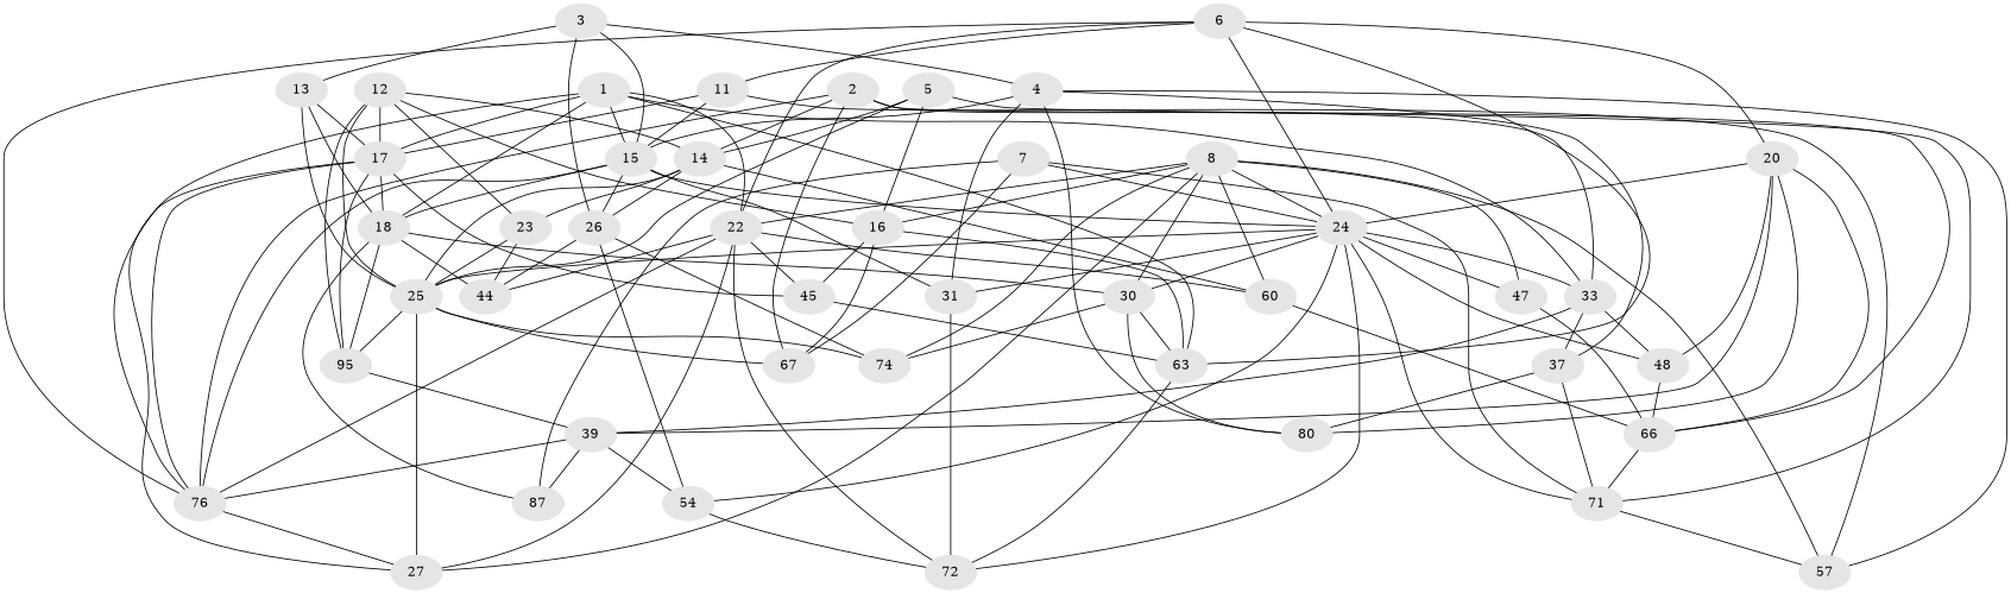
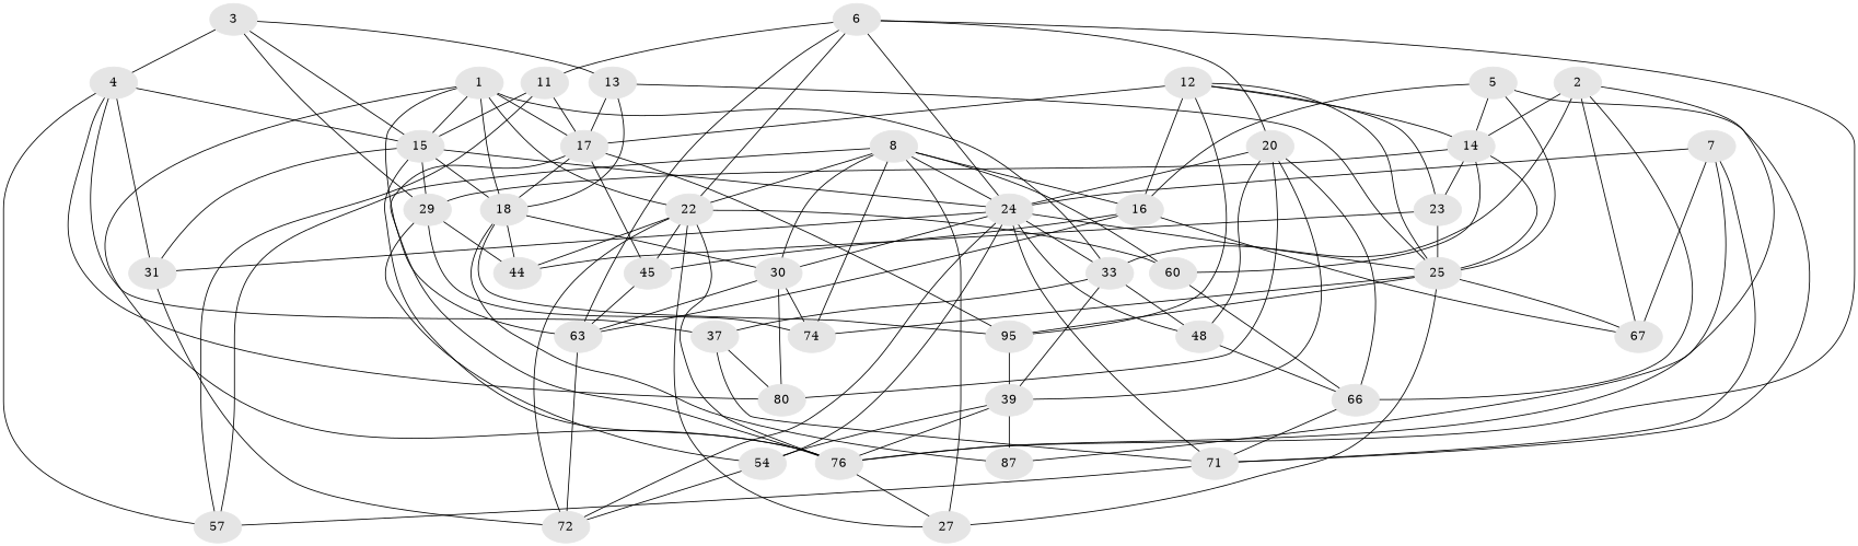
  graph {
    node [color=gray90 style=filled]
    1 [super="+83+10"]
    15 [super="+61+57"]
    17 [super="+85+28"]
    18 [super="+36"]
    22 [super="+34+75"]
    33 [super="+89+62"]
    63 [super="+69"]
    76 [super="+84+82"]
-   29 [super="+81" label=26]
+   29 [super="+81"]
    31
    24 [super="+55+32+43"]
    27
    n13 [label=95 super="+68"]
    45
    87
    30 [super="+40"]
    44
    60
    72 [super="+90"]
    37
    39 [super="+59"]
    48
    2 [super="+42"]
    14 [super="+65+19"]
    66 [super="+86"]
    67
    25 [super="+70+53"]
    23
    71 [super="+88"]
    4 [super="+9"]
    n31 [label=57]
    80
    3
    13
    74
    54
    5
    16 [super="+73"]
    6 [super="+41"]
    11 [super="+26"]
    20 [super="+49"]
-   47
    7
    8 [super="+21"]
    12 [super="+52+64"]
    1 -- 15
    1 -- 17
    1 -- 18
    1 -- 22 [weight=2]
    1 -- 33
    1 -- 63
    1 -- 76
    15 -- 18
    15 -- 76
    15 -- 29
    15 -- 31
    15 -- 24
    17 -- 18
    17 -- 76
-   17 -- 27
    17 -- n13
    17 -- 45
    18 -- n13
    18 -- 87
    18 -- 30
    18 -- 44
    22 -- 76
    22 -- 27
    22 -- 45
    22 -- 44
    22 -- 60
    22 -- 72
    33 -- 37
    33 -- 39
    33 -- 48
    63 -- 72
    76 -- 27
    29 -- 44
    29 -- 74
    29 -- 54
    31 -- 72
    24 -- 33
    24 -- 31
    24 -- 30
    24 -- 72
    24 -- 48
    24 -- 25
    24 -- 71
    24 -- 54
-   24 -- 47
    n13 -- 39
    45 -- 63
    30 -- 63
    30 -- 80
    30 -- 74
    60 -- 66
    37 -- 71
    37 -- 80
    39 -- 76
    39 -- 87
    39 -- 54
    48 -- 66
    2 -- 33 [weight=2]
    2 -- 76
    2 -- 14
    2 -- 66
    2 -- 67
    14 -- 29
    14 -- 60
    14 -- 25
    14 -- 23
    66 -- 71
    25 -- 27
    25 -- n13
    25 -- 67
    25 -- 74
    23 -- 44
    23 -- 25
    71 -- n31
    4 -- 15
    4 -- 31
    4 -- 37
    4 -- n31
    4 -- 80
    3 -- 15
    3 -- 29
    3 -- 4
    3 -- 13
    13 -- 17
    13 -- 18
    13 -- 25
    54 -- 72
    5 -- 14
    5 -- 25
    5 -- 71
    5 -- 16
    16 -- 63
    16 -- 45
    16 -- 67
    6 -- 22
    6 -- 63
    6 -- 76
    6 -- 24
    6 -- 11
    6 -- 20
    11 -- 15
    11 -- 17
    11 -- n31
    20 -- 24
    20 -- 39
    20 -- 48
    20 -- 66
    20 -- 80
-   47 -- 66
    7 -- 24
    7 -- 87
    7 -- 67
    7 -- 71
    8 -- 22
    8 -- 24
    8 -- 27
    8 -- 30
    8 -- 60
    8 -- n31
    8 -- 74
    8 -- 16
-   8 -- 47 [weight=2]
    12 -- 17 [weight=2]
    12 -- n13 [weight=2]
    12 -- 14
    12 -- 25
    12 -- 23
    12 -- 16
  }
